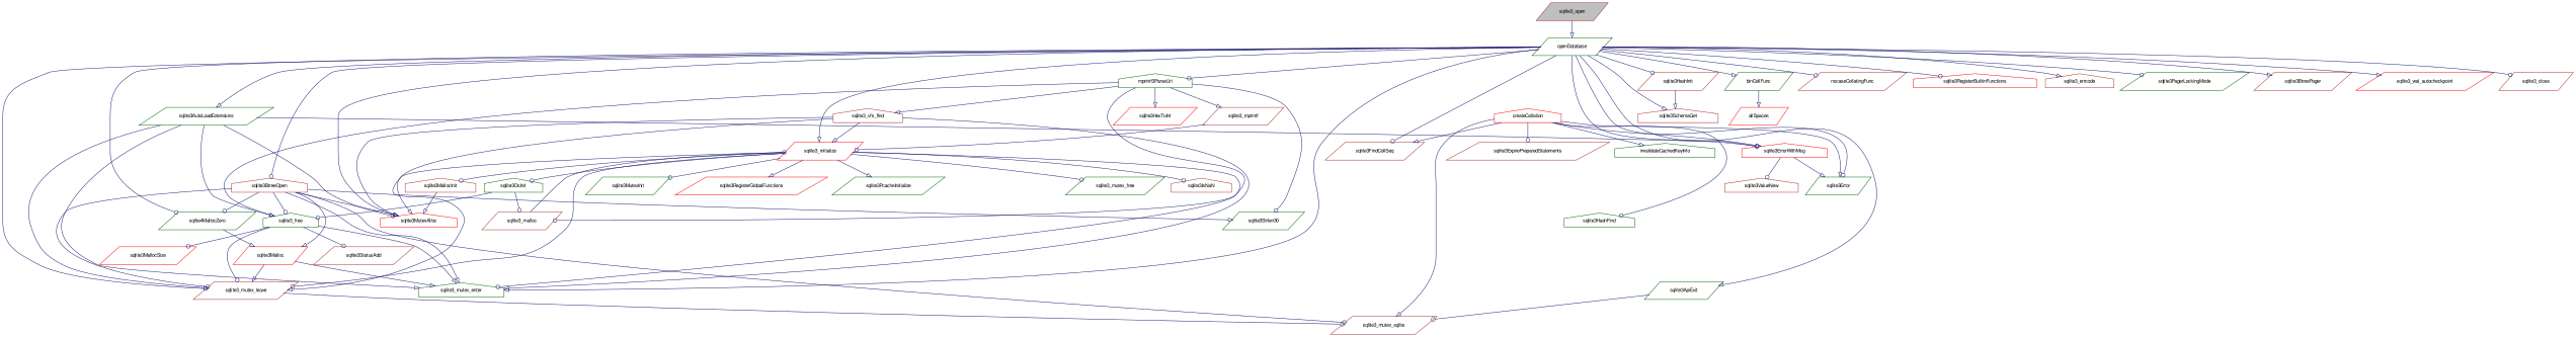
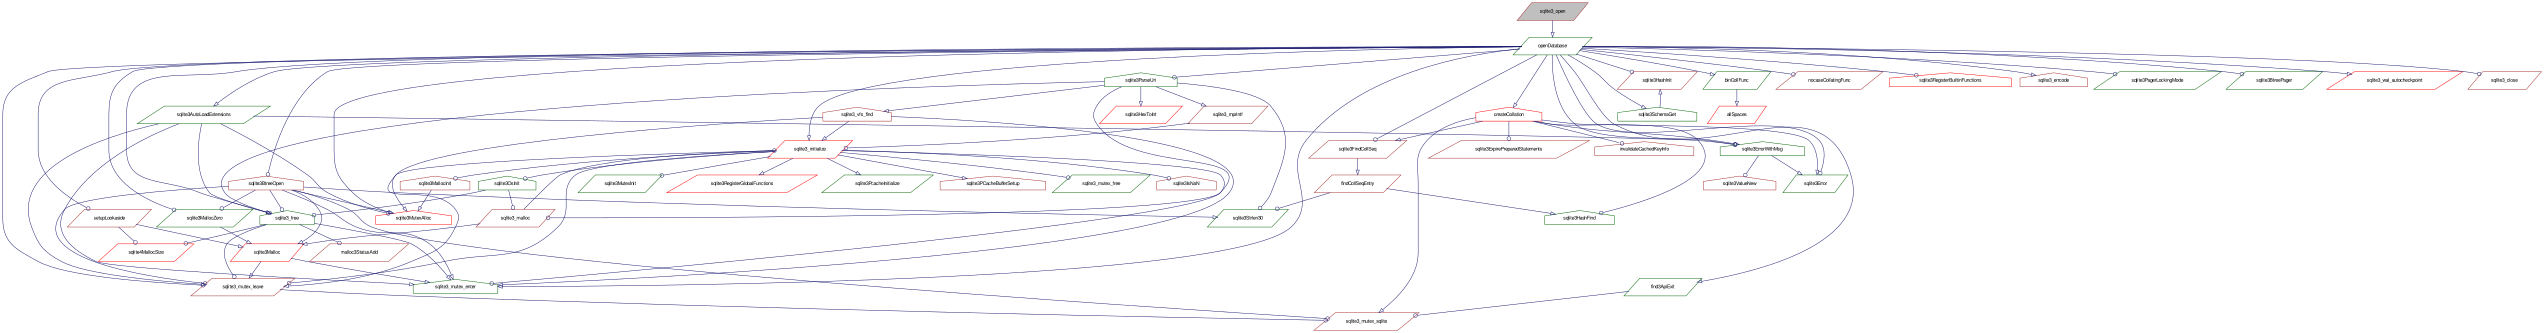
  digraph {
    rankdir=TB
    node [color=brown fillcolor=white fontname=FreeSans fontsize=10 shape=parallelogram style=filled]
    edge [arrowhead=onormal color=midnightblue fontname=FreeSans fontsize=10 labelfontname=FreeSans labelfontsize=10 style=solid]
    n1 [fillcolor=grey75 fontcolor=black height=0.2 label=sqlite3_open width=0.4]
    n2 [color=darkgreen height=0.2 label=openDatabase width=0.4]
    n3 [color=red height=0.2 label=sqlite3_initialize width=0.4]
    n4 [color=red height=0.2 label=sqlite3MutexAlloc shape=house width=0.4]
    n5 [color=darkgreen height=0.2 label=sqlite3_mutex_enter shape=house width=0.4]
    n6 [height=0.2 label=sqlite3_mutex_leave width=0.4]
    n7 [color=darkgreen height=0.2 label=sqlite3_free shape=house width=0.4]
-   n8 [color=darkgreen height=0.2 label=sqlite4MallocZero width=0.4]
+   n8 [color=darkgreen height=0.2 label=sqlite3MallocZero width=0.4]
    n9 [height=0.2 label=sqlite3HashInit width=0.4]
    n10 [color=red height=0.2 label=createCollation shape=house width=0.4]
    n11 [height=0.2 label=sqlite3FindCollSeq width=0.4]
-   n12 [color=red height=0.2 label=sqlite3ErrorWithMsg shape=house width=0.4]
+   n12 [color=darkgreen height=0.2 label=sqlite3ErrorWithMsg shape=house width=0.4]
    n13 [color=darkgreen height=0.2 label=sqlite3Error width=0.4]
    n14 [color=darkgreen height=0.2 label=binCollFunc width=0.4]
    n15 [height=0.2 label=nocaseCollatingFunc width=0.4]
-   n16 [color=darkgreen height=0.2 label=mprintf3ParseUri shape=house width=0.4]
+   n16 [color=darkgreen height=0.2 label=sqlite3ParseUri shape=house width=0.4]
    n17 [height=0.2 label=sqlite3BtreeOpen shape=house width=0.4]
-   n18 [height=0.2 label=sqlite3SchemaGet shape=house width=0.4]
+   n18 [color=darkgreen height=0.2 label=sqlite3SchemaGet shape=house width=0.4]
    n19 [color=red height=0.2 label=sqlite3RegisterBuiltinFunctions shape=house width=0.4]
    n20 [height=0.2 label=sqlite3_errcode shape=house width=0.4]
    n21 [color=darkgreen height=0.2 label=sqlite3AutoLoadExtensions width=0.4]
    n22 [color=darkgreen height=0.2 label=sqlite3PagerLockingMode width=0.4]
-   n23 [height=0.2 label=sqlite3BtreePager width=0.4]
+   n23 [color=darkgreen height=0.2 label=sqlite3BtreePager width=0.4]
+   n24 [height=0.2 label=setupLookaside width=0.4]
    n25 [color=red height=0.2 label=sqlite3_wal_autocheckpoint width=0.4]
    n26 [height=0.2 label=sqlite3_close width=0.4]
-   n27 [color=darkgreen height=0.2 label=sqlite3ApiExit width=0.4]
+   n27 [color=darkgreen height=0.2 label=find3ApiExit width=0.4]
    n28 [color=darkgreen height=0.2 label=sqlite3MutexInit width=0.4]
    n29 [height=0.2 label=sqlite3MallocInit shape=house width=0.4]
    n30 [color=red height=0.2 label=sqlite3RegisterGlobalFunctions width=0.4]
    n31 [color=darkgreen height=0.2 label=sqlite3PcacheInitialize width=0.4]
    n32 [color=darkgreen height=0.2 label=sqlite3OsInit shape=house width=0.4]
+   n33 [height=0.2 label=sqlite3PCacheBufferSetup shape=house width=0.4]
    n34 [color=darkgreen height=0.2 label=sqlite3_mutex_free width=0.4]
    n35 [height=0.2 label=sqlite3IsNaN shape=house width=0.4]
    n36 [height=0.2 label=sqlite3_mutex_sqlite width=0.4]
-   n37 [height=0.2 label=sqlite3StatusAdd width=0.4]
-   n38 [color=red height=0.2 label=sqlite3MallocSize width=0.4]
+   n37 [height=0.2 label=malloc3StatusAdd width=0.4]
+   n38 [color=red height=0.2 label=sqlite4MallocSize width=0.4]
    n39 [color=red height=0.2 label=sqlite3Malloc width=0.4]
    n40 [color=darkgreen height=0.2 label=sqlite3HashFind shape=house width=0.4]
    n41 [height=0.2 label=sqlite3ExpirePreparedStatements width=0.4]
-   n42 [color=darkgreen height=0.2 label=invalidateCachedKeyInfo shape=house width=0.4]
+   n42 [height=0.2 label=invalidateCachedKeyInfo shape=house width=0.4]
+   n43 [height=0.2 label=findCollSeqEntry width=0.4]
    n44 [height=0.2 label=sqlite3ValueNew shape=house width=0.4]
    n45 [color=red height=0.2 label=allSpaces width=0.4]
    n46 [height=0.2 label=sqlite3_malloc width=0.4]
    n47 [color=darkgreen height=0.2 label=sqlite3Strlen30 width=0.4]
    n48 [height=0.2 label=sqlite3_mprintf width=0.4]
    n49 [color=red height=0.2 label=sqlite3HexToInt width=0.4]
    n50 [height=0.2 label=sqlite3_vfs_find shape=house width=0.4]
    n1 -> n2
    n2 -> n3
    n2 -> n4
    n2 -> n5
    n2 -> n6 [arrowhead=odot]
+   n2 -> n7 [arrowhead=odot]
    n2 -> n8 [arrowhead=odot]
    n2 -> n9 [arrowhead=odot]
+   n2 -> n10
    n2 -> n11 [arrowhead=odot]
    n2 -> n12 [arrowhead=odot]
    n2 -> n13 [arrowhead=odot]
    n2 -> n14
    n2 -> n15 [arrowhead=odot]
    n2 -> n16 [arrowhead=odot]
    n2 -> n17 [arrowhead=odot]
    n2 -> n18
    n2 -> n19 [arrowhead=odot]
    n2 -> n20
    n2 -> n21
    n2 -> n22 [arrowhead=odot]
-   n2 -> n23
+   n2 -> n23 [arrowhead=odot]
+   n2 -> n24 [arrowhead=odot]
    n2 -> n25
    n2 -> n26 [arrowhead=odot]
    n2 -> n27
    n3 -> n4
    n3 -> n5 [arrowhead=odot]
    n3 -> n6 [arrowhead=odot]
    n3 -> n28 [arrowhead=odot]
    n3 -> n29 [arrowhead=odot]
    n3 -> n30
    n3 -> n31
    n3 -> n32 [arrowhead=odot]
+   n3 -> n33
    n3 -> n34 [arrowhead=odot]
    n3 -> n35 [arrowhead=odot]
    n6 -> n36 [arrowhead=odot]
    n7 -> n5
    n7 -> n6 [arrowhead=odot]
    n7 -> n37 [arrowhead=odot]
    n7 -> n38 [arrowhead=odot]
    n8 -> n39
    n10 -> n11
    n10 -> n12
    n10 -> n13
    n10 -> n36
    n10 -> n40 [arrowhead=odot]
    n10 -> n41 [arrowhead=odot]
-   n10 -> n42
+   n10 -> n42 [arrowhead=odot]
+   n11 -> n43
    n12 -> n13
    n12 -> n44 [arrowhead=odot]
    n14 -> n45
    n16 -> n7
    n16 -> n46 [arrowhead=odot]
    n16 -> n47 [arrowhead=odot]
    n16 -> n48
    n16 -> n49
    n16 -> n50
    n17 -> n4
    n17 -> n5
    n17 -> n6 [arrowhead=odot]
    n17 -> n7 [arrowhead=odot]
    n17 -> n8 [arrowhead=odot]
    n17 -> n36 [arrowhead=odot]
    n17 -> n39
    n17 -> n47
-   n9 -> n18
+   n18 -> n9
    n21 -> n4 [arrowhead=odot]
    n21 -> n5
    n21 -> n6
    n21 -> n7
    n21 -> n12 [arrowhead=odot]
+   n24 -> n38 [arrowhead=odot]
+   n24 -> n39
    n27 -> n36 [arrowhead=odot]
    n29 -> n4
    n32 -> n7 [arrowhead=odot]
    n32 -> n46 [arrowhead=odot]
    n39 -> n5
    n39 -> n6
+   n43 -> n40
+   n43 -> n47 [arrowhead=odot]
    n46 -> n3 [arrowhead=odot]
+   n46 -> n39
    n48 -> n3 [arrowhead=odot]
    n50 -> n3
-   n50 -> n4
    n50 -> n5
    n50 -> n6
  }
